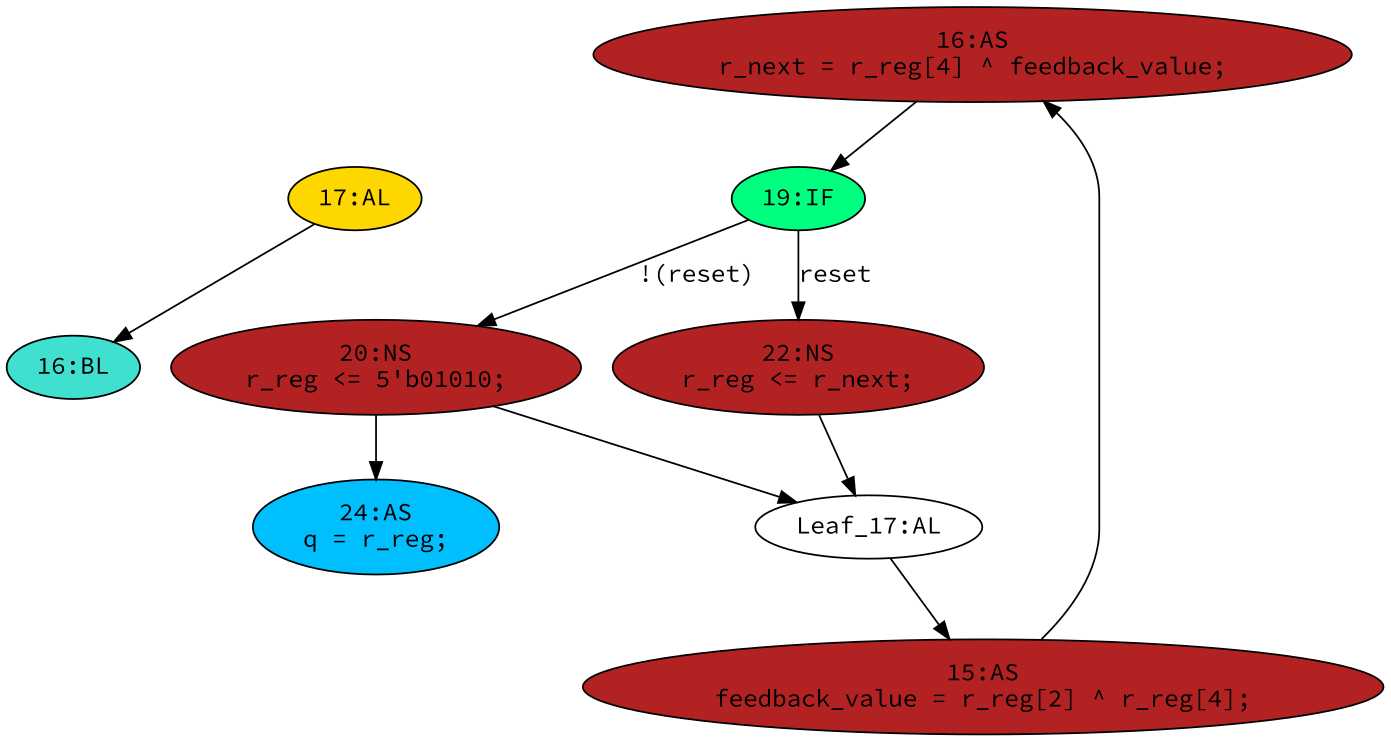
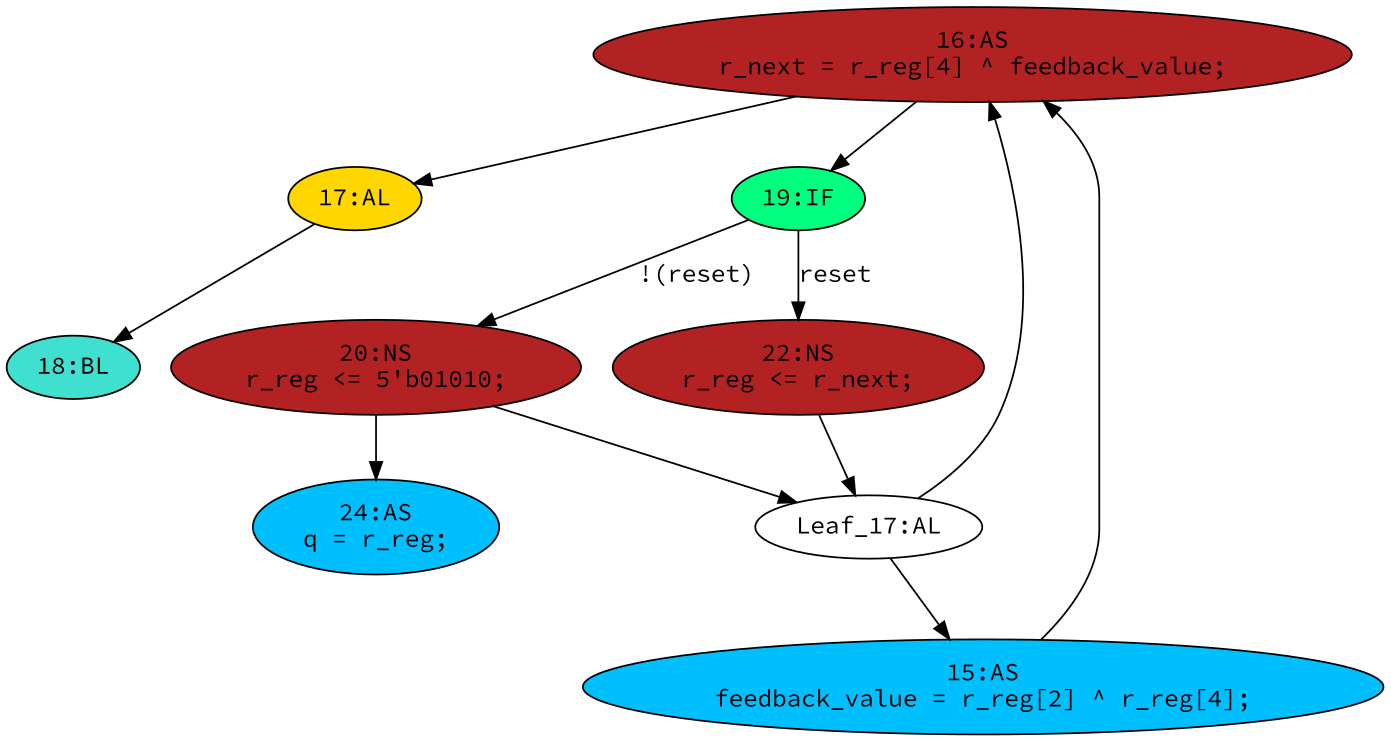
  strict digraph {
    fontname="Source Code Pro"
    node [fillcolor=firebrick fontname="Source Code Pro" statements="[]" style=filled typ=Assign]
    edge [fontname="Source Code Pro"]
    n1 [ast="<pyverilog.vparser.ast.Always object at 0x7fd9ba9f1250>" clk_sens=True fillcolor=gold label="17:AL" sens="['clk']" typ=Always use_var="['reset', 'r_next']"]
-   n2 [ast="<pyverilog.vparser.ast.Block object at 0x7fd9ba9f1050>" fillcolor=turquoise label="16:BL" typ=Block]
+   n2 [ast="<pyverilog.vparser.ast.Block object at 0x7fd9ba9f1050>" fillcolor=turquoise label="18:BL" typ=Block]
    n3 [ast="<pyverilog.vparser.ast.IfStatement object at 0x7fd9ba9fdd10>" fillcolor=springgreen label="19:IF" typ=IfStatement]
    n4 [ast="<pyverilog.vparser.ast.NonblockingSubstitution object at 0x7fd9ba9e6150>" label="22:NS\nr_reg <= r_next;" statements="[<pyverilog.vparser.ast.NonblockingSubstitution object at 0x7fd9ba9e6150>]" typ=NonblockingSubstitution]
    n5 [ast="<pyverilog.vparser.ast.NonblockingSubstitution object at 0x7fd9ba9e6650>" label="20:NS\nr_reg <= 5'b01010;" statements="[<pyverilog.vparser.ast.NonblockingSubstitution object at 0x7fd9ba9e6650>]" typ=NonblockingSubstitution]
    n6 [ast="<pyverilog.vparser.ast.Assign object at 0x7fd9ba9e6350>" def_var="['q']" fillcolor=deepskyblue label="24:AS\nq = r_reg;" use_var="['r_reg']"]
    n7 [ast="<pyverilog.vparser.ast.Assign object at 0x7fd9ba98e4d0>" def_var="['r_next']" label="16:AS\nr_next = r_reg[4] ^ feedback_value;" use_var="['r_reg', 'feedback_value']"]
    n8 [def_var="['r_reg']" label="Leaf_17:AL" fillcolor="" statements="" style="" typ=""]
-   n9 [ast="<pyverilog.vparser.ast.Assign object at 0x7fd9ba9e3e10>" def_var="['feedback_value']" label="15:AS\nfeedback_value = r_reg[2] ^ r_reg[4];" use_var="['r_reg', 'r_reg']"]
+   n9 [ast="<pyverilog.vparser.ast.Assign object at 0x7fd9ba9e3e10>" def_var="['feedback_value']" fillcolor=deepskyblue label="15:AS\nfeedback_value = r_reg[2] ^ r_reg[4];" use_var="['r_reg', 'r_reg']"]
    n1 -> n2 [cond="[]" lineno=None]
    n3 -> n4 [cond="['reset']" label=reset lineno=19]
    n3 -> n5 [cond="['reset']" label="!(reset)" lineno=19]
    n4 -> n8 [cond="[]" lineno=None]
    n5 -> n6
    n5 -> n8 [cond="[]" lineno=None]
+   n7 -> n1
    n7 -> n3 [cond="[]" lineno=None]
+   n8 -> n7
    n8 -> n9
    n9 -> n7
  }
